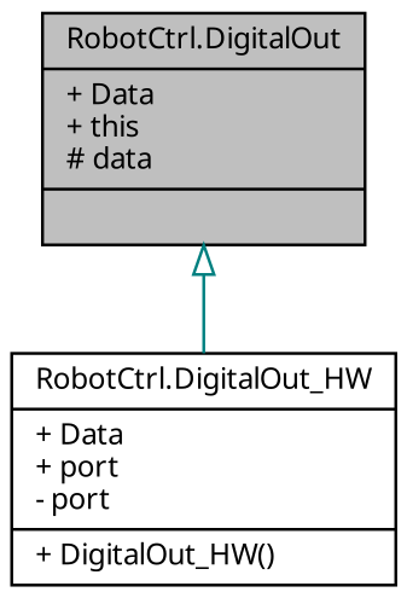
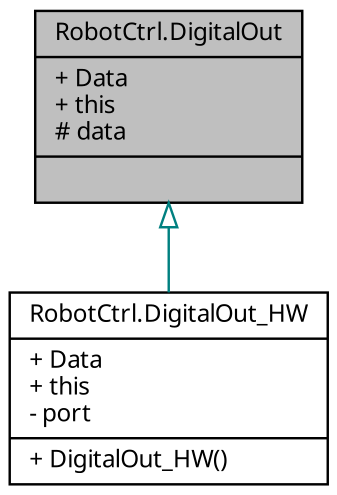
  digraph {
    fontname="Noto Sans"
    node [color=black fontname="Noto Sans" fontsize=10 shape=record style=filled]
    n1 [fillcolor=grey75 fontcolor=black height=0.2 label="{RobotCtrl.DigitalOut\n|+ Data\l+ this\l# data\l|}" width=0.4]
-   n2 [fillcolor=white height=0.2 label="{RobotCtrl.DigitalOut_HW\n|+ Data\l+ port\l- port\l|+ DigitalOut_HW()\l}" width=0.4]
+   n2 [fillcolor=white height=0.2 label="{RobotCtrl.DigitalOut_HW\n|+ Data\l+ this\l- port\l|+ DigitalOut_HW()\l}" width=0.4]
    n1 -> n2 [arrowtail=empty color=teal dir=back fontname="Noto Sans" fontsize=10 labelfontname=FreeSans labelfontsize=10 style=solid]
  }
